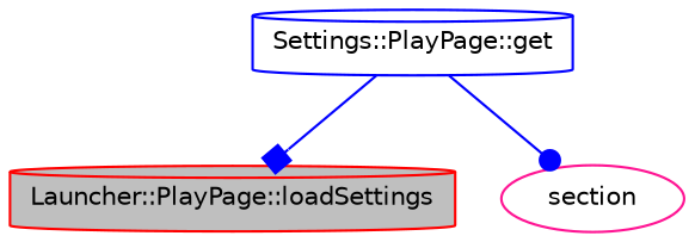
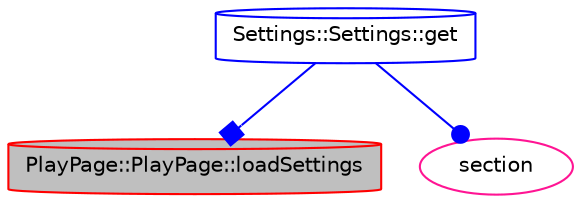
  digraph {
    rankdir=TB
    node [fillcolor=white fontname=Helvetica fontsize=10 shape=cylinder style=filled]
    edge [color=blue fontname=Helvetica fontsize=10 labelfontname=Helvetica labelfontsize=10 style=solid]
-   n1 [color=red fillcolor=grey75 fontcolor=black height=0.2 label="Launcher::PlayPage::loadSettings" width=0.4]
-   n2 [color=blue height=0.2 label="Settings::PlayPage::get" width=0.4]
+   n1 [color=red fillcolor=grey75 fontcolor=black height=0.2 label="PlayPage::PlayPage::loadSettings" width=0.4]
+   n2 [color=blue height=0.2 label="Settings::Settings::get" width=0.4]
    n3 [color=deeppink height=0.2 label=section shape=ellipse width=0.4]
    n2 -> n1 [arrowhead=box]
    n2 -> n3 [arrowhead=dot]
  }
